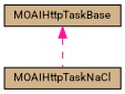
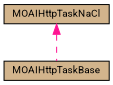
  digraph {
    fontname=Roboto
    node [color=black fillcolor=tan fontname=Roboto fontsize=10 shape=record style=filled]
    n1 [fontcolor=black height=0.2 label=MOAIHttpTaskBase width=0.4]
    n2 [height=0.2 label=MOAIHttpTaskNaCl width=0.4]
-   n1 -> n2 [color=deeppink dir=back fontname=Roboto fontsize=10 labelfontname=FreeSans labelfontsize=10 style=dashed]
+   n2 -> n1 [color=deeppink dir=back fontname=Roboto fontsize=10 labelfontname=FreeSans labelfontsize=10 style=dashed]
  }
